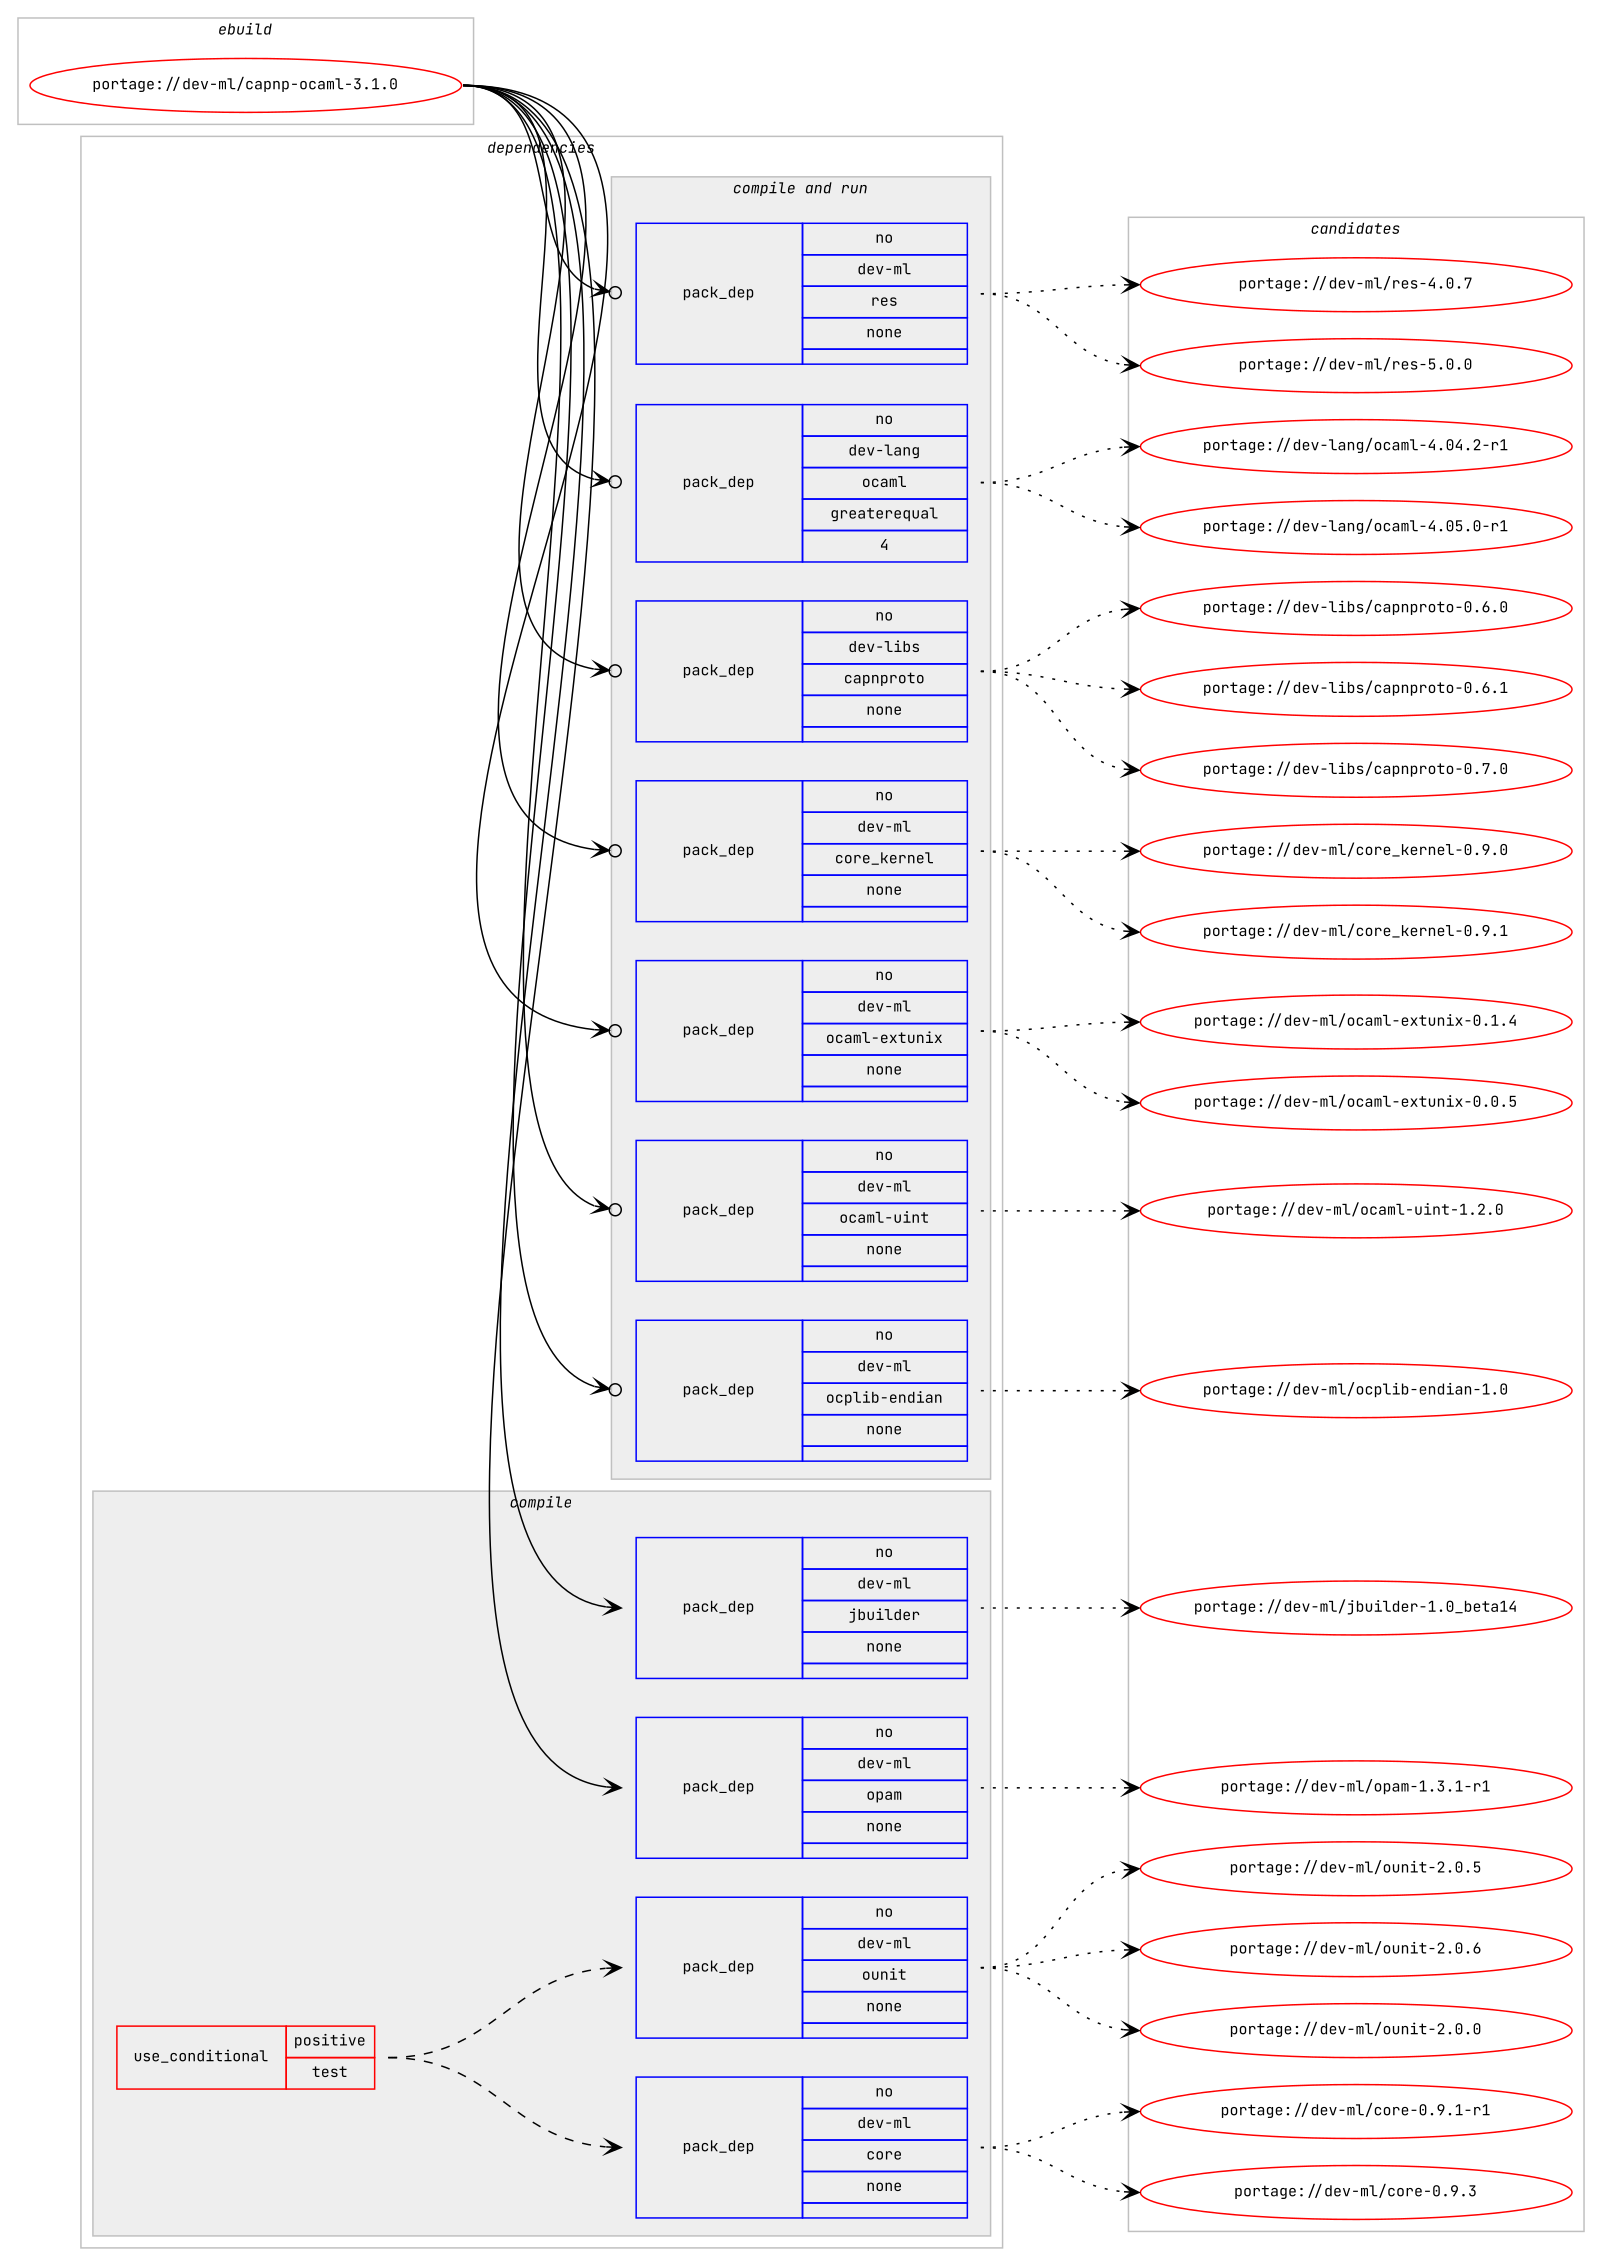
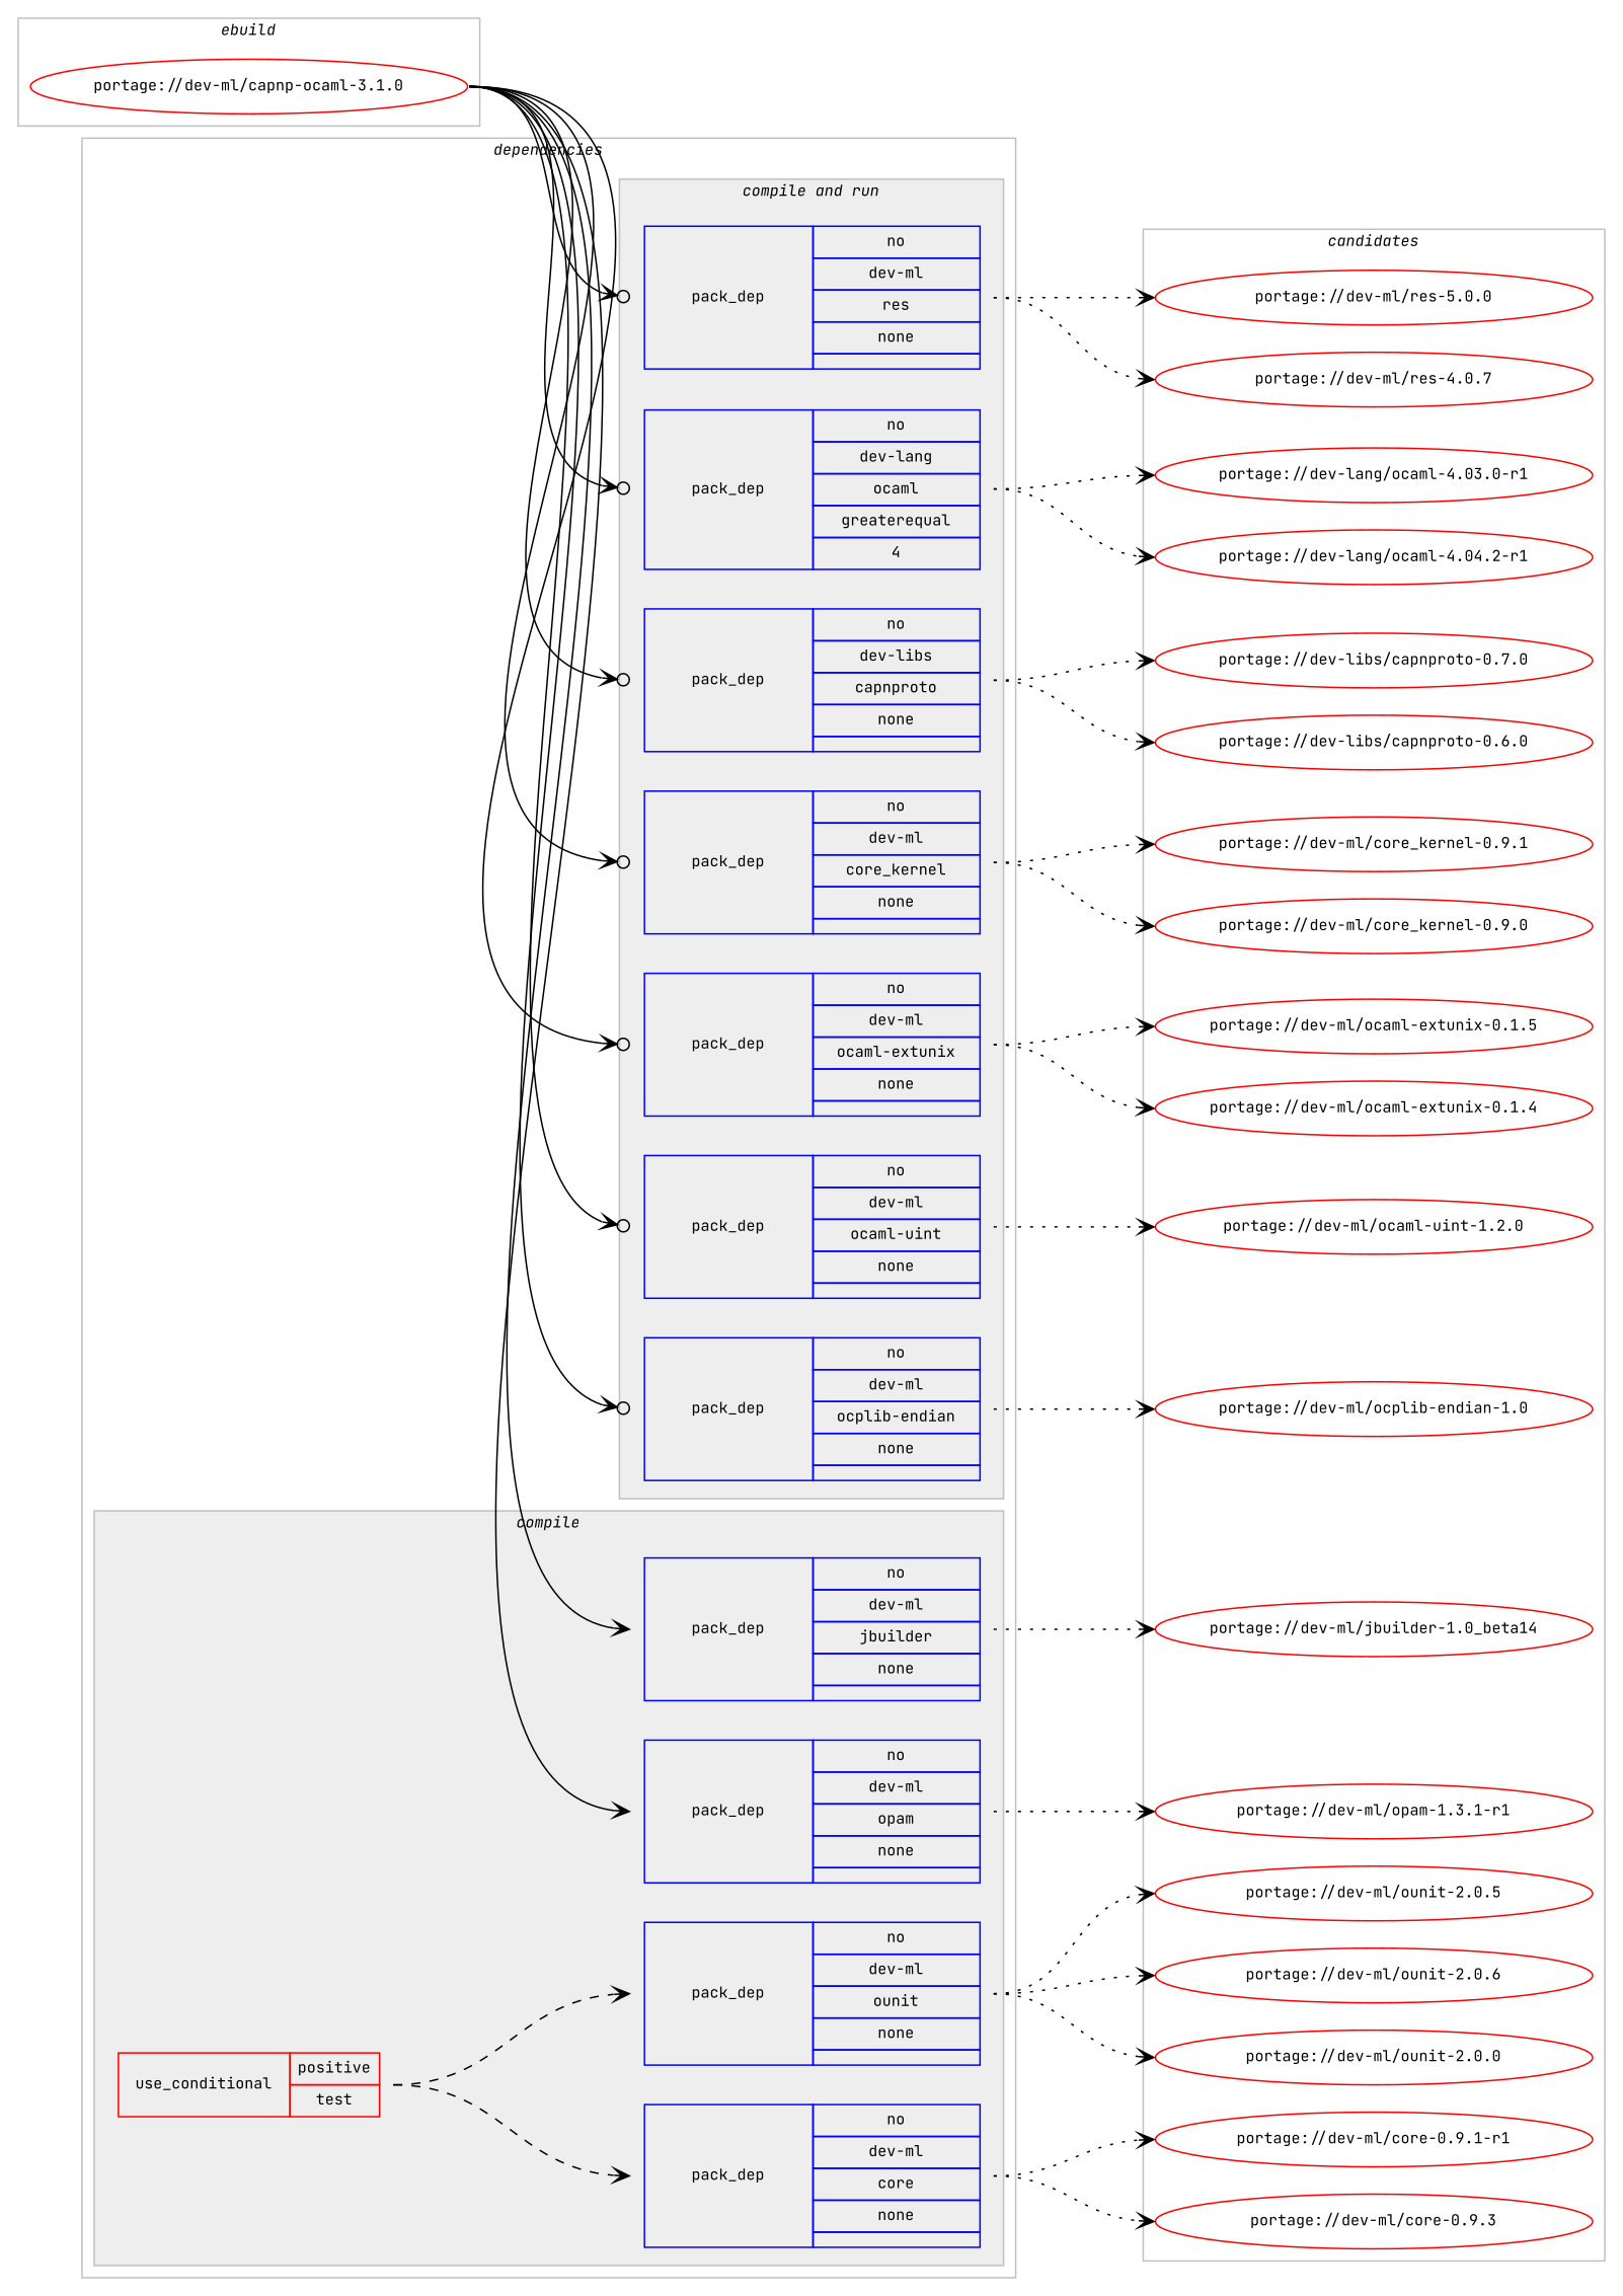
  digraph {
    compound=true
    concentrate=true
    fontname="JetBrains Mono"
    fontsize=10
    newrank=true
    rankdir=LR
    ranksep=1.5
    node [color=red fontname="JetBrains Mono" fontsize=10]
    edge [arrowhead=vee fontname="JetBrains Mono" headport=w style=dotted tailport=e weight=100]
    n1 [label="portage://dev-ml/capnp-ocaml-3.1.0" width=4]
    n2 [color=blue label=<<TABLE BORDER="0" CELLBORDER="1" CELLSPACING="0" CELLPADDING="4" WIDTH="220"><TR><TD ROWSPAN="6" CELLPADDING="30">pack_dep</TD></TR><TR><TD WIDTH="110">no</TD></TR><TR><TD>dev-ml</TD></TR><TR><TD>core</TD></TR><TR><TD>none</TD></TR><TR><TD></TD></TR></TABLE>> shape=none]
    n3 [color=blue label=<<TABLE BORDER="0" CELLBORDER="1" CELLSPACING="0" CELLPADDING="4" WIDTH="220"><TR><TD ROWSPAN="6" CELLPADDING="30">pack_dep</TD></TR><TR><TD WIDTH="110">no</TD></TR><TR><TD>dev-ml</TD></TR><TR><TD>ounit</TD></TR><TR><TD>none</TD></TR><TR><TD></TD></TR></TABLE>> shape=none]
    n4 [label=<<TABLE BORDER="0" CELLBORDER="1" CELLSPACING="0" CELLPADDING="4"><TR><TD ROWSPAN="3" CELLPADDING="10">use_conditional</TD></TR><TR><TD>positive</TD></TR><TR><TD>test</TD></TR></TABLE>> shape=none]
    n5 [color=blue label=<<TABLE BORDER="0" CELLBORDER="1" CELLSPACING="0" CELLPADDING="4" WIDTH="220"><TR><TD ROWSPAN="6" CELLPADDING="30">pack_dep</TD></TR><TR><TD WIDTH="110">no</TD></TR><TR><TD>dev-ml</TD></TR><TR><TD>jbuilder</TD></TR><TR><TD>none</TD></TR><TR><TD></TD></TR></TABLE>> shape=none]
    n6 [color=blue label=<<TABLE BORDER="0" CELLBORDER="1" CELLSPACING="0" CELLPADDING="4" WIDTH="220"><TR><TD ROWSPAN="6" CELLPADDING="30">pack_dep</TD></TR><TR><TD WIDTH="110">no</TD></TR><TR><TD>dev-ml</TD></TR><TR><TD>opam</TD></TR><TR><TD>none</TD></TR><TR><TD></TD></TR></TABLE>> shape=none]
    n7 [color=blue label=<<TABLE BORDER="0" CELLBORDER="1" CELLSPACING="0" CELLPADDING="4" WIDTH="220"><TR><TD ROWSPAN="6" CELLPADDING="30">pack_dep</TD></TR><TR><TD WIDTH="110">no</TD></TR><TR><TD>dev-ml</TD></TR><TR><TD>res</TD></TR><TR><TD>none</TD></TR><TR><TD></TD></TR></TABLE>> shape=none]
    n8 [color=blue label=<<TABLE BORDER="0" CELLBORDER="1" CELLSPACING="0" CELLPADDING="4" WIDTH="220"><TR><TD ROWSPAN="6" CELLPADDING="30">pack_dep</TD></TR><TR><TD WIDTH="110">no</TD></TR><TR><TD>dev-lang</TD></TR><TR><TD>ocaml</TD></TR><TR><TD>greaterequal</TD></TR><TR><TD>4</TD></TR></TABLE>> shape=none]
    n9 [color=blue label=<<TABLE BORDER="0" CELLBORDER="1" CELLSPACING="0" CELLPADDING="4" WIDTH="220"><TR><TD ROWSPAN="6" CELLPADDING="30">pack_dep</TD></TR><TR><TD WIDTH="110">no</TD></TR><TR><TD>dev-libs</TD></TR><TR><TD>capnproto</TD></TR><TR><TD>none</TD></TR><TR><TD></TD></TR></TABLE>> shape=none]
    n10 [color=blue label=<<TABLE BORDER="0" CELLBORDER="1" CELLSPACING="0" CELLPADDING="4" WIDTH="220"><TR><TD ROWSPAN="6" CELLPADDING="30">pack_dep</TD></TR><TR><TD WIDTH="110">no</TD></TR><TR><TD>dev-ml</TD></TR><TR><TD>core_kernel</TD></TR><TR><TD>none</TD></TR><TR><TD></TD></TR></TABLE>> shape=none]
    n11 [color=blue label=<<TABLE BORDER="0" CELLBORDER="1" CELLSPACING="0" CELLPADDING="4" WIDTH="220"><TR><TD ROWSPAN="6" CELLPADDING="30">pack_dep</TD></TR><TR><TD WIDTH="110">no</TD></TR><TR><TD>dev-ml</TD></TR><TR><TD>ocaml-extunix</TD></TR><TR><TD>none</TD></TR><TR><TD></TD></TR></TABLE>> shape=none]
    n12 [color=blue label=<<TABLE BORDER="0" CELLBORDER="1" CELLSPACING="0" CELLPADDING="4" WIDTH="220"><TR><TD ROWSPAN="6" CELLPADDING="30">pack_dep</TD></TR><TR><TD WIDTH="110">no</TD></TR><TR><TD>dev-ml</TD></TR><TR><TD>ocaml-uint</TD></TR><TR><TD>none</TD></TR><TR><TD></TD></TR></TABLE>> shape=none]
    n13 [color=blue label=<<TABLE BORDER="0" CELLBORDER="1" CELLSPACING="0" CELLPADDING="4" WIDTH="220"><TR><TD ROWSPAN="6" CELLPADDING="30">pack_dep</TD></TR><TR><TD WIDTH="110">no</TD></TR><TR><TD>dev-ml</TD></TR><TR><TD>ocplib-endian</TD></TR><TR><TD>none</TD></TR><TR><TD></TD></TR></TABLE>> shape=none]
    n14 [label="portage://dev-ml/core-0.9.1-r1" width=4]
    n15 [label="portage://dev-ml/core-0.9.3" width=4]
    n16 [label="portage://dev-ml/ounit-2.0.0" width=4]
    n17 [label="portage://dev-ml/ounit-2.0.5" width=4]
    n18 [label="portage://dev-ml/ounit-2.0.6" width=4]
    n19 [label="portage://dev-ml/jbuilder-1.0_beta14" width=4]
    n20 [label="portage://dev-ml/opam-1.3.1-r1" width=4]
    n21 [label="portage://dev-lang/ocaml-4.04.2-r1" width=4]
-   n22 [label="portage://dev-lang/ocaml-4.05.0-r1" width=4]
+   n22 [label="portage://dev-lang/ocaml-4.03.0-r1" width=4]
    n23 [label="portage://dev-libs/capnproto-0.6.0" width=4]
-   n24 [label="portage://dev-libs/capnproto-0.6.1" width=4]
    n25 [label="portage://dev-libs/capnproto-0.7.0" width=4]
    n26 [label="portage://dev-ml/core_kernel-0.9.0" width=4]
    n27 [label="portage://dev-ml/core_kernel-0.9.1" width=4]
    n28 [label="portage://dev-ml/ocaml-extunix-0.1.4" width=4]
-   n29 [label="portage://dev-ml/ocaml-extunix-0.0.5" width=4]
+   n29 [label="portage://dev-ml/ocaml-extunix-0.1.5" width=4]
    n30 [label="portage://dev-ml/ocaml-uint-1.2.0" width=4]
    n31 [label="portage://dev-ml/ocplib-endian-1.0" width=4]
    n32 [label="portage://dev-ml/res-4.0.7" width=4]
    n33 [label="portage://dev-ml/res-5.0.0" width=4]
    subgraph cluster_1 {
      color=gray
      label=<<i>ebuild</i>>
      rank=same
      n1
    }
    subgraph cluster_2 {
      color=gray
      label=<<i>dependencies</i>>
      subgraph cluster_3 {
        color=gray
        fillcolor="#eeeeee"
        label=<<i>compile</i>>
        style=filled
        subgraph sub_4 {
          color=gray
          fillcolor="#eeeeee"
          label=<<i>compile</i>>
          style=filled
          n4
          subgraph sub_5 {
            color=gray
            fillcolor="#eeeeee"
            label=<<i>compile</i>>
            style=filled
            n2
          }
          subgraph sub_6 {
            color=gray
            fillcolor="#eeeeee"
            label=<<i>compile</i>>
            style=filled
            n3
          }
        }
        subgraph sub_7 {
          color=gray
          fillcolor="#eeeeee"
          label=<<i>compile</i>>
          style=filled
          n5
        }
        subgraph sub_8 {
          color=gray
          fillcolor="#eeeeee"
          label=<<i>compile</i>>
          style=filled
          n6
        }
      }
      subgraph cluster_9 {
        color=gray
        fillcolor="#eeeeee"
        label=<<i>compile and run</i>>
        style=filled
        subgraph sub_10 {
          color=gray
          fillcolor="#eeeeee"
          label=<<i>compile and run</i>>
          style=filled
          n7
        }
        subgraph sub_11 {
          color=gray
          fillcolor="#eeeeee"
          label=<<i>compile and run</i>>
          style=filled
          n8
        }
        subgraph sub_12 {
          color=gray
          fillcolor="#eeeeee"
          label=<<i>compile and run</i>>
          style=filled
          n9
        }
        subgraph sub_13 {
          color=gray
          fillcolor="#eeeeee"
          label=<<i>compile and run</i>>
          style=filled
          n10
        }
        subgraph sub_14 {
          color=gray
          fillcolor="#eeeeee"
          label=<<i>compile and run</i>>
          style=filled
          n11
        }
        subgraph sub_15 {
          color=gray
          fillcolor="#eeeeee"
          label=<<i>compile and run</i>>
          style=filled
          n12
        }
        subgraph sub_16 {
          color=gray
          fillcolor="#eeeeee"
          label=<<i>compile and run</i>>
          style=filled
          n13
        }
      }
      subgraph cluster_17 {
        color=gray
        fillcolor="#eeeeee"
        label=<<i>run</i>>
        style=filled
      }
    }
    subgraph cluster_18 {
      color=gray
      label=<<i>candidates</i>>
      rank=same
      subgraph sub_19 {
        color=black
        label=<<i>candidates</i>>
        nodesep=1
        rank=same
        n14
        n15
      }
      subgraph sub_20 {
        color=black
        label=<<i>candidates</i>>
        nodesep=1
        rank=same
        n16
        n17
        n18
      }
      subgraph sub_21 {
        color=black
        label=<<i>candidates</i>>
        nodesep=1
        rank=same
        n19
      }
      subgraph sub_22 {
        color=black
        label=<<i>candidates</i>>
        nodesep=1
        rank=same
        n20
      }
      subgraph sub_23 {
        color=black
        label=<<i>candidates</i>>
        nodesep=1
        rank=same
        n21
        n22
      }
      subgraph sub_24 {
        color=black
        label=<<i>candidates</i>>
        nodesep=1
        rank=same
        n23
-       n24
        n25
      }
      subgraph sub_25 {
        color=black
        label=<<i>candidates</i>>
        nodesep=1
        rank=same
        n26
        n27
      }
      subgraph sub_26 {
        color=black
        label=<<i>candidates</i>>
        nodesep=1
        rank=same
        n28
        n29
      }
      subgraph sub_27 {
        color=black
        label=<<i>candidates</i>>
        nodesep=1
        rank=same
        n30
      }
      subgraph sub_28 {
        color=black
        label=<<i>candidates</i>>
        nodesep=1
        rank=same
        n31
      }
      subgraph sub_29 {
        color=black
        label=<<i>candidates</i>>
        nodesep=1
        rank=same
        n32
        n33
      }
    }
    n1 -> n5 [style=solid weight=20]
    n1 -> n6 [style=solid weight=20]
    n1 -> n7 [arrowhead=odotvee style=solid weight=20]
    n1 -> n8 [arrowhead=odotvee style=solid weight=20]
    n1 -> n9 [arrowhead=odotvee style=solid weight=20]
    n1 -> n10 [arrowhead=odotvee style=solid weight=20]
    n1 -> n11 [arrowhead=odotvee style=solid weight=20]
    n1 -> n12 [arrowhead=odotvee style=solid weight=20]
    n1 -> n13 [arrowhead=odotvee style=solid weight=20]
    n2 -> n14
    n2 -> n15
    n3 -> n16
    n3 -> n17
    n3 -> n18
    n4 -> n2 [style=dashed weight=20]
    n4 -> n3 [style=dashed weight=20]
    n5 -> n19
    n6 -> n20
    n7 -> n32
    n7 -> n33
    n8 -> n21
    n8 -> n22
    n9 -> n23
-   n9 -> n24
    n9 -> n25
    n10 -> n26
    n10 -> n27
    n11 -> n28
    n11 -> n29
    n12 -> n30
    n13 -> n31
  }
